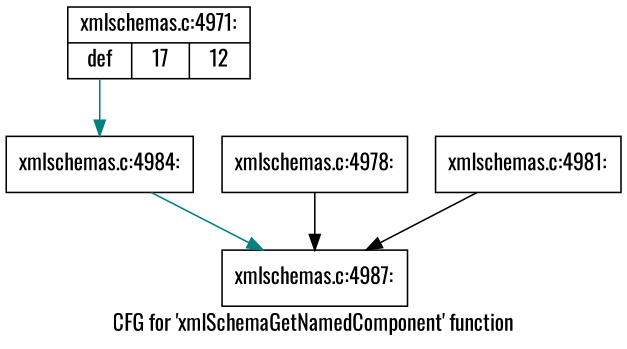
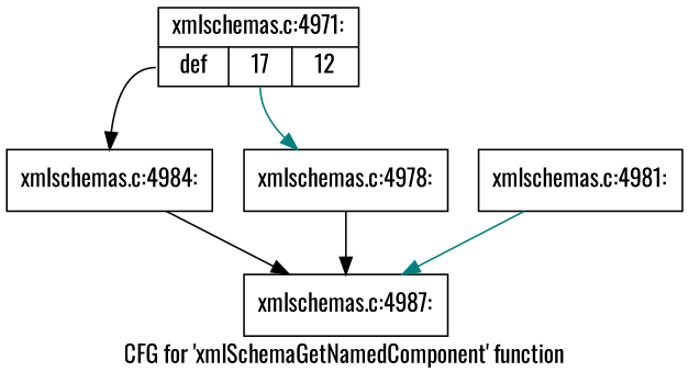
  digraph {
    fontname=Oswald
    label="CFG for 'xmlSchemaGetNamedComponent' function"
    node [fontname=Oswald shape=record]
    edge [color=teal fontname=Oswald]
    n1 [label="{xmlschemas.c:4971:|{<s0>def|<s1>17|<s2>12}}"]
    n2 [label="{xmlschemas.c:4984:}"]
    n3 [label="{xmlschemas.c:4978:}"]
    n4 [label="{xmlschemas.c:4987:}"]
    n5 [label="{xmlschemas.c:4981:}"]
-   n1 -> n2 [tailport=s0]
-   n2 -> n4
+   n1 -> n2 [color=black tailport=s0]
+   n1 -> n3 [tailport=s1]
+   n2 -> n4 [color=black]
    n3 -> n4 [color=black]
-   n5 -> n4 [color=black]
+   n5 -> n4
  }
